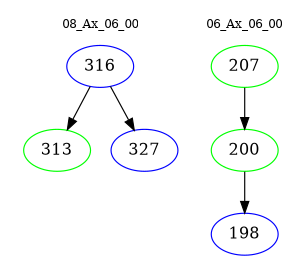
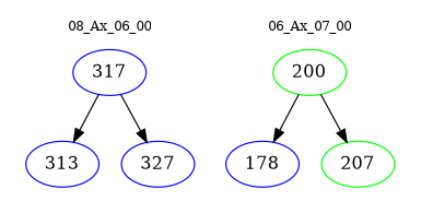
  digraph {
    node [color=blue]
    edge [color=black]
-   n1 [label=316]
-   n2 [color=green label=313]
+   n1 [label=317]
+   n2 [label=313]
    n3 [label=327]
    n4 [color=green label=200]
-   n5 [label=198]
+   n5 [label=178]
    n6 [color=green label=207]
    subgraph cluster_1 {
      color=white
      fontsize=10
      label="08_Ax_06_00"
      n1
      n2
      n3
    }
    subgraph cluster_2 {
      color=white
      fontsize=10
-     label="06_Ax_06_00"
+     label="06_Ax_07_00"
      n4
      n5
      n6
    }
    n1 -> n2
    n1 -> n3
    n4 -> n5
-   n6 -> n4
+   n4 -> n6
  }
